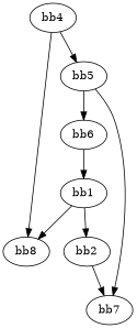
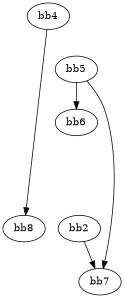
  digraph {
-   n1 [label="bb1\l"]
    n2 [label="bb2\l"]
    n3 [label="bb8\l"]
    n4 [label="bb7\l"]
    n5 [label="bb4\l"]
    n6 [label="bb5\l"]
    n7 [label="bb6\l"]
-   n1 -> n2
-   n1 -> n3
    n2 -> n4
    n5 -> n3
-   n5 -> n6
    n6 -> n4
    n6 -> n7
-   n7 -> n1
  }
